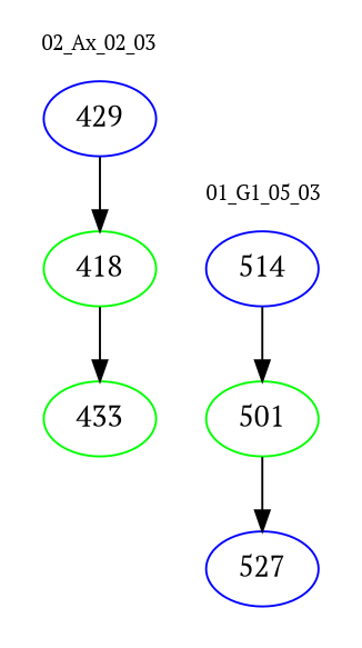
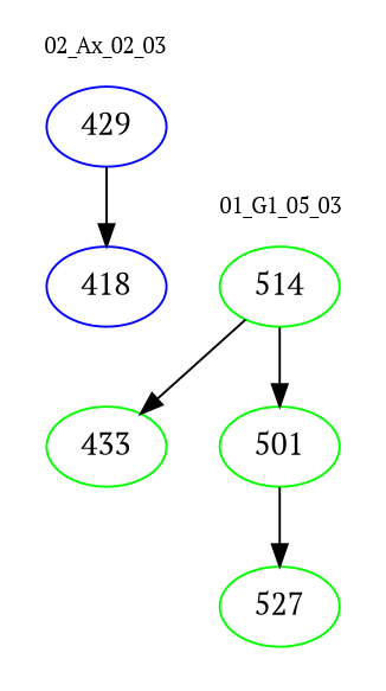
  digraph {
    fontname="PT Serif"
    node [color=blue fontname="PT Serif"]
    edge [color=black fontname="PT Serif"]
    n1 [label=429]
-   n2 [color=green label=418]
+   n2 [label=418]
    n3 [color=green label=433]
-   n4 [label=514]
+   n4 [color=green label=514]
    n5 [color=green label=501]
-   n6 [label=527]
+   n6 [color=green label=527]
    subgraph cluster_1 {
      color=white
      fontsize=10
      label="02_Ax_02_03"
      n1
      n2
      n3
    }
    subgraph cluster_2 {
      color=white
      fontsize=10
      label="01_G1_05_03"
      n4
      n5
      n6
    }
    n1 -> n2
-   n2 -> n3
+   n4 -> n3
    n4 -> n5
    n5 -> n6
  }
